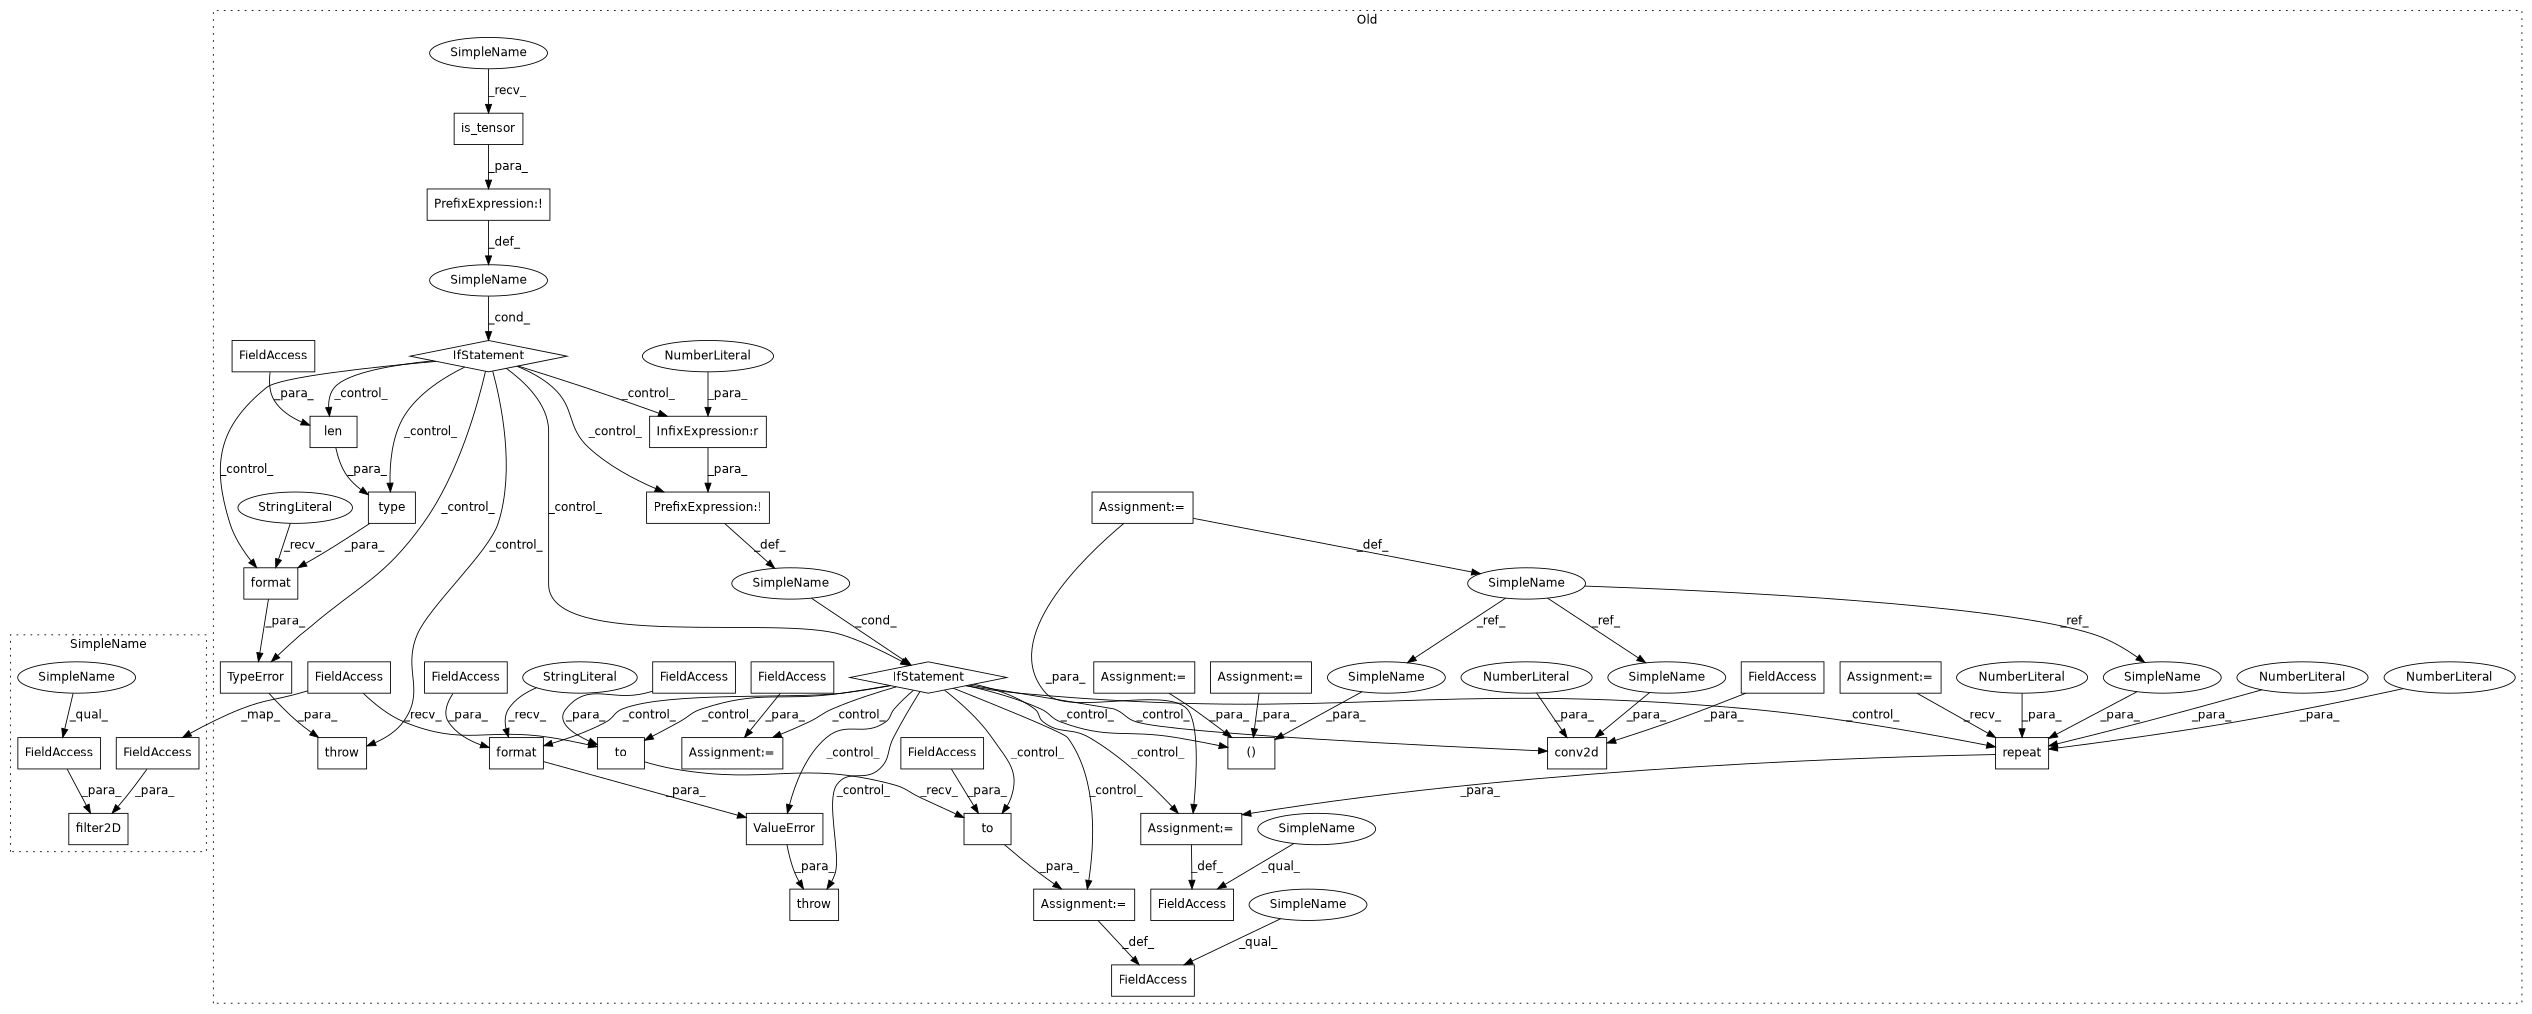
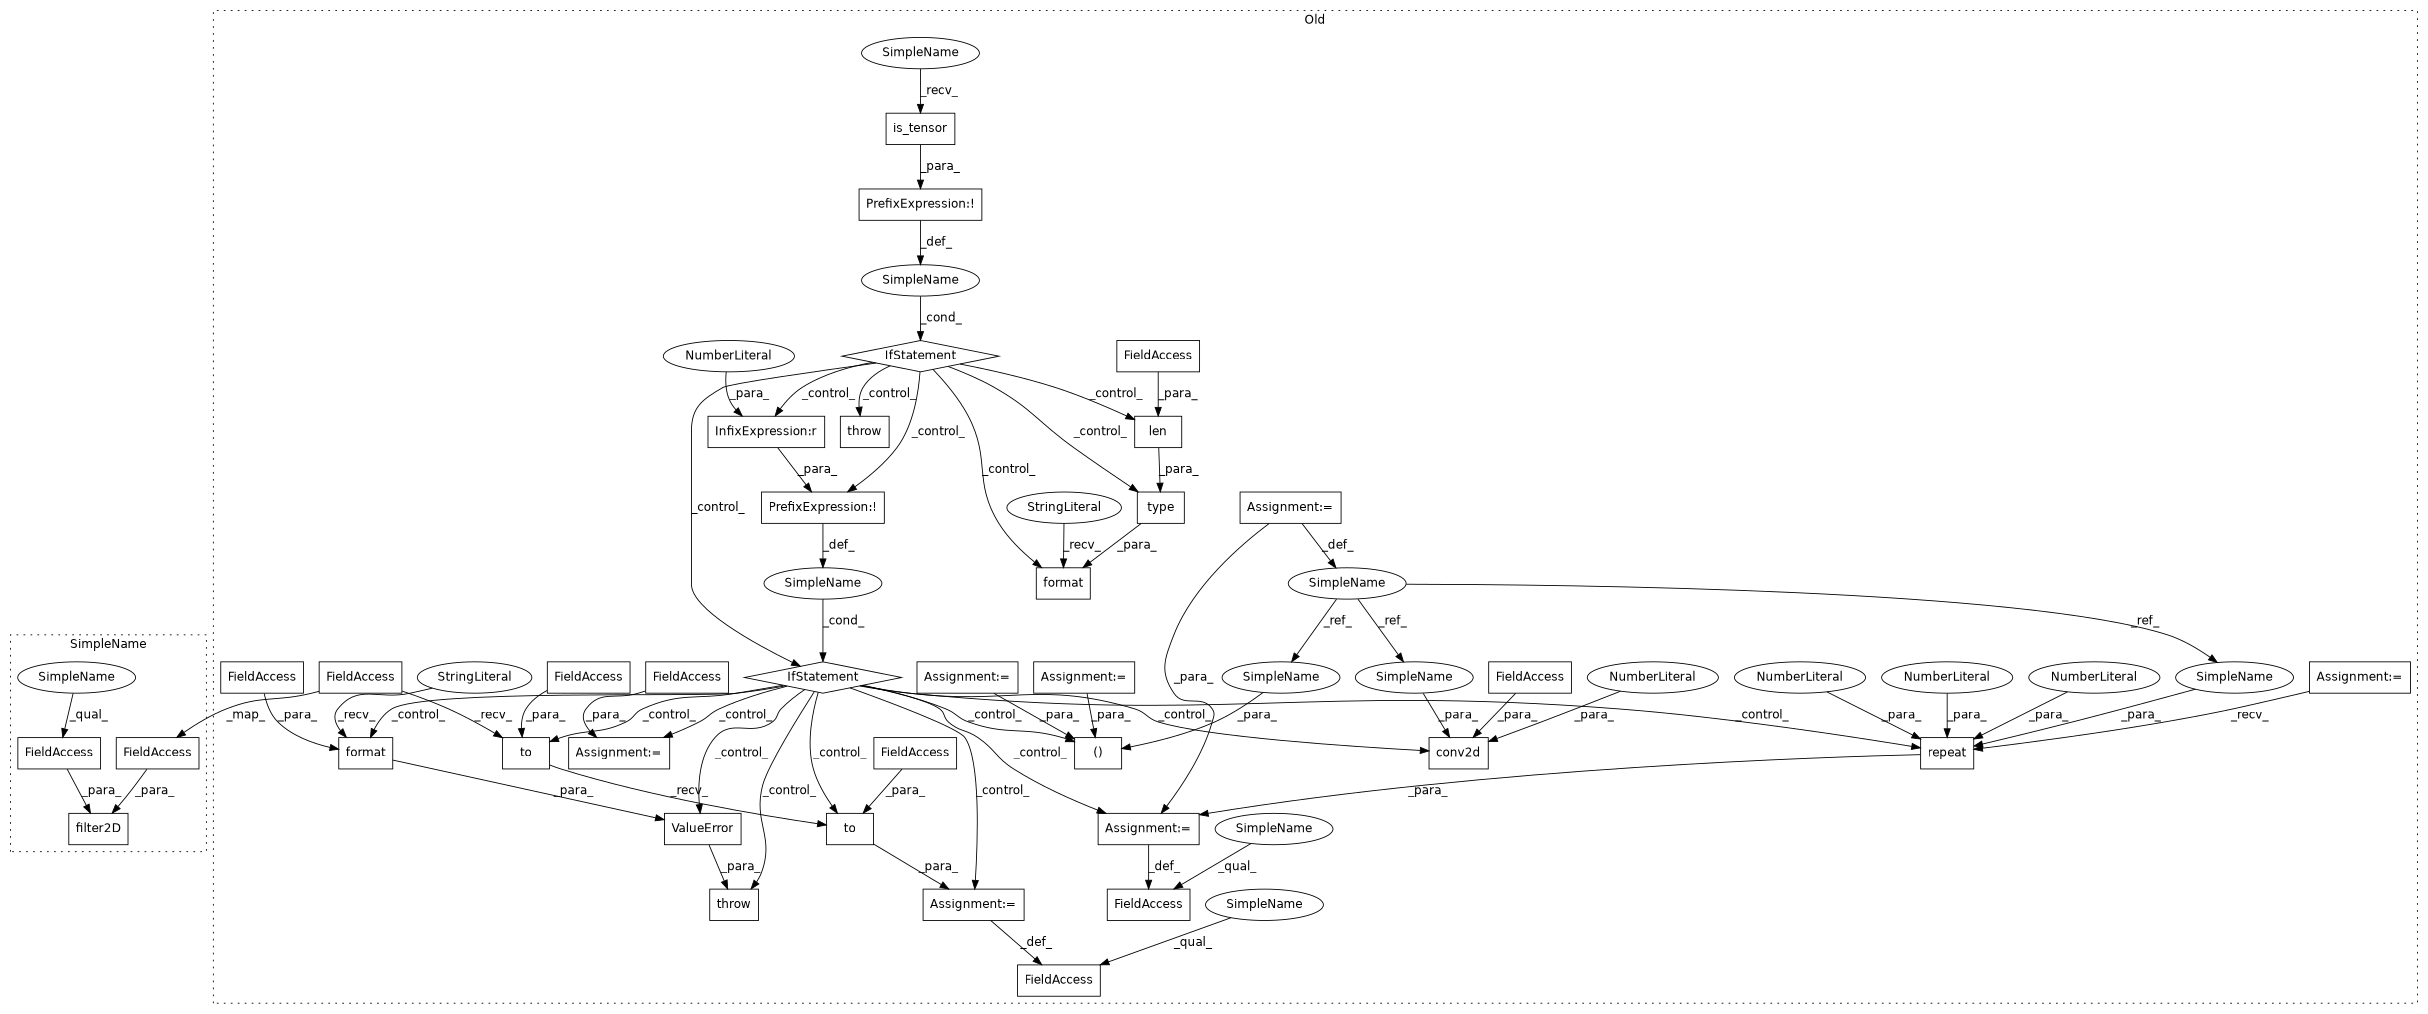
  digraph {
    fontname="DejaVu Sans"
    node [a=32 fontname="DejaVu Sans" l=1 shape=box]
    edge [fontname="DejaVu Sans"]
    n1 [l="7,1" label=repeat s="2293,2307"]
    n2 [a=42 label=SimpleName s=1825 shape=ellipse]
    n3 [l="7,1" label=conv2d s="2321,2354"]
    n4 [a=34 label=NumberLiteral s=2351 shape=ellipse]
    n5 [a=34 label=NumberLiteral s=2302 shape=ellipse]
    n6 [a=34 label=NumberLiteral s=2304 shape=ellipse]
    n7 [a=34 label=NumberLiteral s=2306 shape=ellipse]
    n8 [a=22 l=12 label=FieldAccess s=2269]
    n9 [a=22 l=12 label=FieldAccess s=2214]
    n10 [a=22 l=6 label=FieldAccess s=2330]
    n11 [l="3,1" label=to s="2239,2250"]
    n12 [a=22 l=8 label=FieldAccess s=2242]
    n13 [l="3,1" label=to s="2252,2262"]
    n14 [a=22 l=7 label=FieldAccess s=2255]
    n15 [a=7 label="Assignment:=" s=2281]
    n16 [a=7 label="Assignment:=" s=2226]
    n17 [a=22 l=11 label=FieldAccess s=2227]
    n18 [a=106 l=43 label="()" s=2156]
    n19 [a=7 label="Assignment:=" s=1836]
    n20 [a=7 l=10 label="Assignment:=" s=1884]
    n21 [a=7 label="Assignment:=" s=1825]
    n22 [a=7 label="Assignment:=" s=1847]
    n23 [a=38 label="PrefixExpression:!" s=2026]
    n24 [a=38 label="PrefixExpression:!" s=1904]
    n25 [l="7,1" label=format s="2123,2137"]
    n26 [a=42 label=SimpleName shape=ellipse l=""]
    n27 [l="7,1" label=format s="1994,2008"]
    n28 [a=42 label=SimpleName shape=ellipse l=""]
    n29 [l="5,1" label=type s="2001,2007"]
    n30 [a=45 l=49 label=StringLiteral s=2073 shape=ellipse]
    n31 [a=45 l=44 label=StringLiteral s=1949 shape=ellipse]
    n32 [a=27 l=4 label="InfixExpression:r" s=2040]
    n33 [a=34 label=NumberLiteral s=2044 shape=ellipse]
    n34 [l="10,1" label=is_tensor s="1911,1922"]
    n35 [l="4,1" label=len s="2028,2039"]
    n36 [a=53 l=6 label=throw s=1933]
    n37 [a=22 l=7 label=FieldAccess s=2130]
    n38 [a=53 l=6 label=throw s=2056]
    n39 [a=22 l=7 label=FieldAccess s=2032]
    n40 [a=25 l="4,2" label=IfStatement s="1900,1923" shape=diamond]
-   n41 [l="10,1" label=TypeError s="1939,2009"]
    n42 [a=25 l="4,2" label=IfStatement s="2022,2046" shape=diamond]
    n43 [l="11,1" label=ValueError s="2062,2138"]
    n44 [a=7 l=2 label="Assignment:=" s=2199]
    n45 [a=22 l=7 label=FieldAccess s=2201]
    n46 [a=42 l=5 label=SimpleName s=2269 shape=ellipse]
    n47 [a=42 l=5 label=SimpleName s=2214 shape=ellipse]
    n48 [a=42 l=5 label=SimpleName s=1905 shape=ellipse]
    n49 [a=42 label=SimpleName s=2353 shape=ellipse]
    n50 [a=42 label=SimpleName s=2170 shape=ellipse]
    n51 [a=42 label=SimpleName s=2300 shape=ellipse]
    n52 [l="9,1" label=filter2D s="1591,1634"]
    n53 [a=22 l=16 label=FieldAccess s=1618]
    n54 [a=22 l=11 label=FieldAccess s=1606]
    n55 [a=42 l=4 label=SimpleName s=1618 shape=ellipse]
    subgraph cluster_1 {
      label=Old
      style=dotted
      n1
      n2
      n3
      n4
      n5
      n6
      n7
      n8
      n9
      n10
      n11
      n12
      n13
      n14
      n15
      n16
      n17
      n18
      n19
      n20
      n21
      n22
      n23
      n24
      n25
      n26
      n27
      n28
      n29
      n30
      n31
      n32
      n33
      n34
      n35
      n36
      n37
      n38
      n39
      n40
-     n41
      n42
      n43
      n44
      n45
      n46
      n47
      n48
      n49
      n50
      n51
    }
    subgraph cluster_2 {
      label=SimpleName
      style=dotted
      n52
      n53
      n54
      n55
    }
    n1 -> n15 [label=_para_]
    n2 -> n49 [label=_ref_]
    n2 -> n50 [label=_ref_]
    n2 -> n51 [label=_ref_]
    n4 -> n3 [label=_para_]
    n5 -> n1 [label=_para_]
    n6 -> n1 [label=_para_]
    n7 -> n1 [label=_para_]
    n10 -> n3 [label=_para_]
    n11 -> n13 [label=_recv_]
    n12 -> n11 [label=_para_]
    n13 -> n16 [label=_para_]
    n14 -> n13 [label=_para_]
    n15 -> n8 [label=_def_]
    n16 -> n9 [label=_def_]
    n17 -> n11 [label=_recv_]
    n17 -> n54 [label=_map_]
    n19 -> n18 [label=_para_]
    n20 -> n1 [label=_recv_]
    n21 -> n2 [label=_def_]
    n21 -> n15 [label=_para_]
    n22 -> n18 [label=_para_]
    n23 -> n28 [label=_def_]
    n24 -> n26 [label=_def_]
    n25 -> n43 [label=_para_]
    n26 -> n40 [label=_cond_]
-   n27 -> n41 [label=_para_]
    n28 -> n42 [label=_cond_]
    n29 -> n27 [label=_para_]
    n30 -> n25 [label=_recv_]
    n31 -> n27 [label=_recv_]
    n32 -> n23 [label=_para_]
    n33 -> n32 [label=_para_]
    n34 -> n24 [label=_para_]
    n35 -> n29 [label=_para_]
    n37 -> n25 [label=_para_]
    n39 -> n35 [label=_para_]
    n40 -> n23 [label=_control_]
    n40 -> n27 [label=_control_]
    n40 -> n29 [label=_control_]
    n40 -> n32 [label=_control_]
    n40 -> n35 [label=_control_]
    n40 -> n36 [label=_control_]
-   n40 -> n41 [label=_control_]
    n40 -> n42 [label=_control_]
-   n41 -> n36 [label=_para_]
    n42 -> n1 [label=_control_]
    n42 -> n3 [label=_control_]
    n42 -> n11 [label=_control_]
    n42 -> n13 [label=_control_]
    n42 -> n15 [label=_control_]
    n42 -> n16 [label=_control_]
    n42 -> n18 [label=_control_]
    n42 -> n25 [label=_control_]
    n42 -> n38 [label=_control_]
    n42 -> n43 [label=_control_]
    n42 -> n44 [label=_control_]
    n43 -> n38 [label=_para_]
    n45 -> n44 [label=_para_]
    n46 -> n8 [label=_qual_]
    n47 -> n9 [label=_qual_]
    n48 -> n34 [label=_recv_]
    n49 -> n3 [label=_para_]
    n50 -> n18 [label=_para_]
    n51 -> n1 [label=_para_]
    n53 -> n52 [label=_para_]
    n54 -> n52 [label=_para_]
    n55 -> n53 [label=_qual_]
  }
